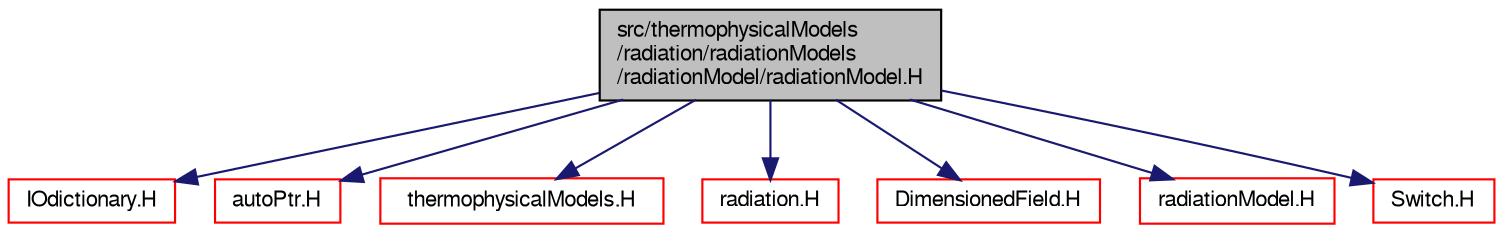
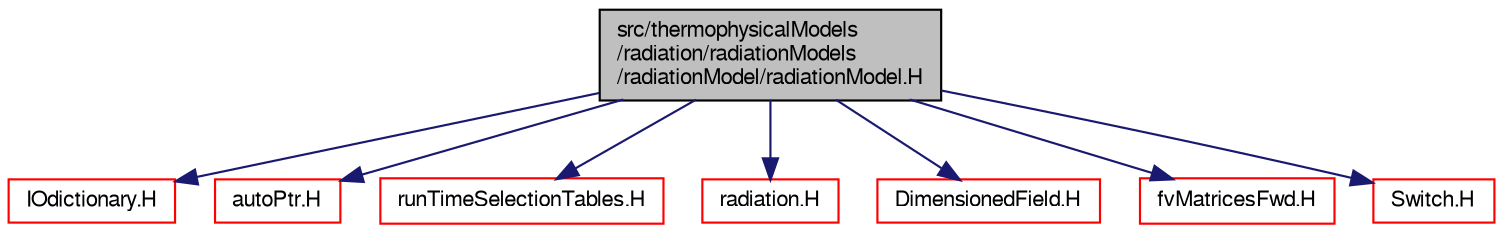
  digraph {
    node [color=red fontname=FreeSans fontsize=10 shape=record]
    edge [color=midnightblue fontname=FreeSans fontsize=10 labelfontname=FreeSans labelfontsize=10 style=solid]
    n1 [color=black fillcolor=grey75 fontcolor=black height=0.2 label="src/thermophysicalModels\l/radiation/radiationModels\l/radiationModel/radiationModel.H" style=filled width=0.4]
    n2 [height=0.2 label="IOdictionary.H" width=0.4]
    n3 [height=0.2 label="autoPtr.H" width=0.4]
-   n4 [height=0.2 label="thermophysicalModels.H" width=0.4]
+   n4 [height=0.2 label="runTimeSelectionTables.H" width=0.4]
    n5 [height=0.2 label="radiation.H" width=0.4]
    n6 [height=0.2 label="DimensionedField.H" width=0.4]
-   n7 [height=0.2 label="radiationModel.H" width=0.4]
+   n7 [height=0.2 label="fvMatricesFwd.H" width=0.4]
    n8 [height=0.2 label="Switch.H" width=0.4]
    n1 -> n2
    n1 -> n3
    n1 -> n4
    n1 -> n5
    n1 -> n6
    n1 -> n7
    n1 -> n8
  }
